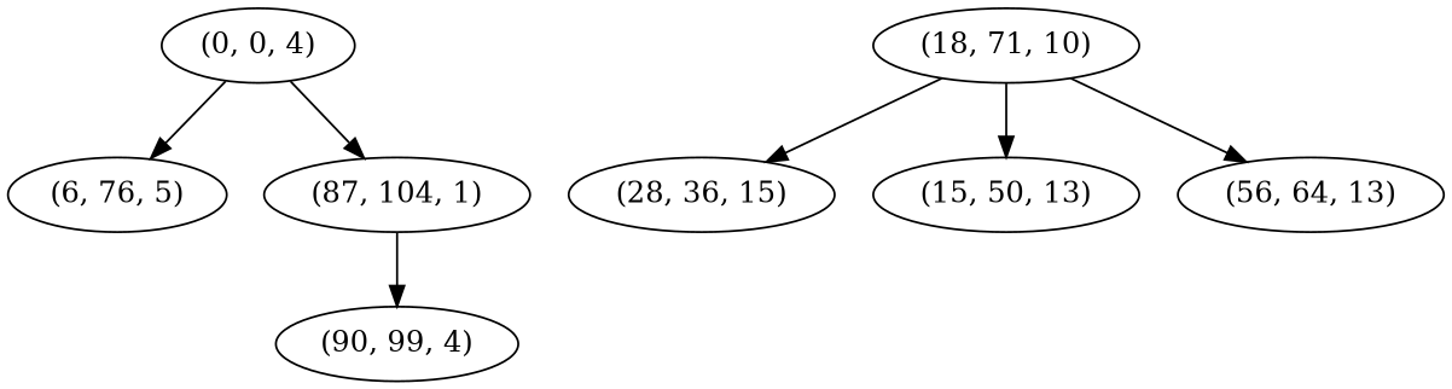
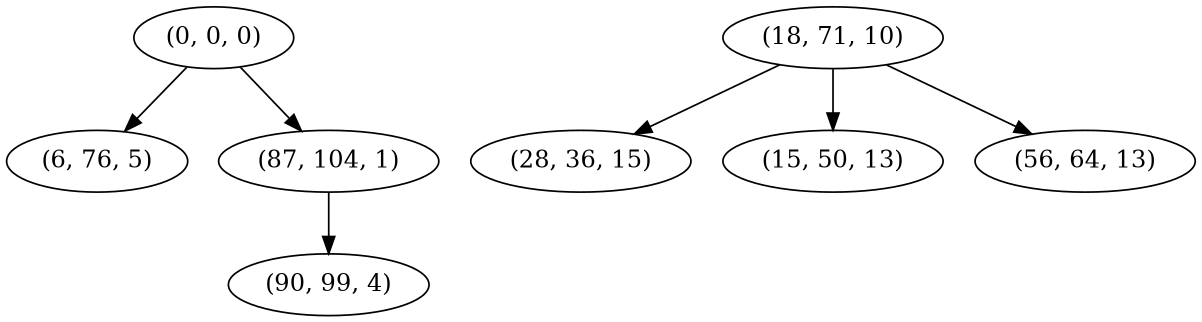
  digraph {
-   "(0, 0, 0)" [label="(0, 0, 4)"]
+   "(0, 0, 0)"
    "(6, 76, 5)"
    "(87, 104, 1)"
    "(90, 99, 4)"
    "(18, 71, 10)"
    "(28, 36, 15)"
    n7 [label="(15, 50, 13)"]
    "(56, 64, 13)"
    "(0, 0, 0)" -> "(6, 76, 5)"
    "(0, 0, 0)" -> "(87, 104, 1)"
    "(87, 104, 1)" -> "(90, 99, 4)"
    "(18, 71, 10)" -> "(28, 36, 15)"
    "(18, 71, 10)" -> n7
    "(18, 71, 10)" -> "(56, 64, 13)"
  }
